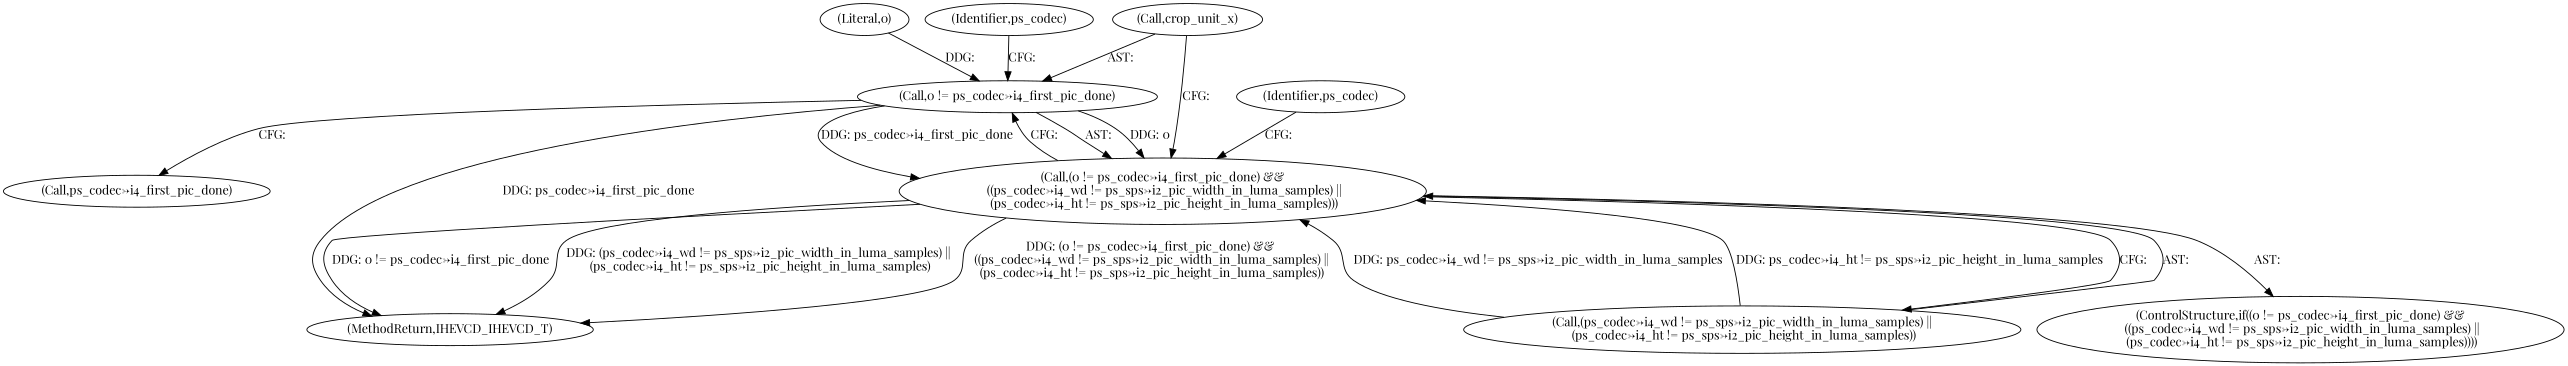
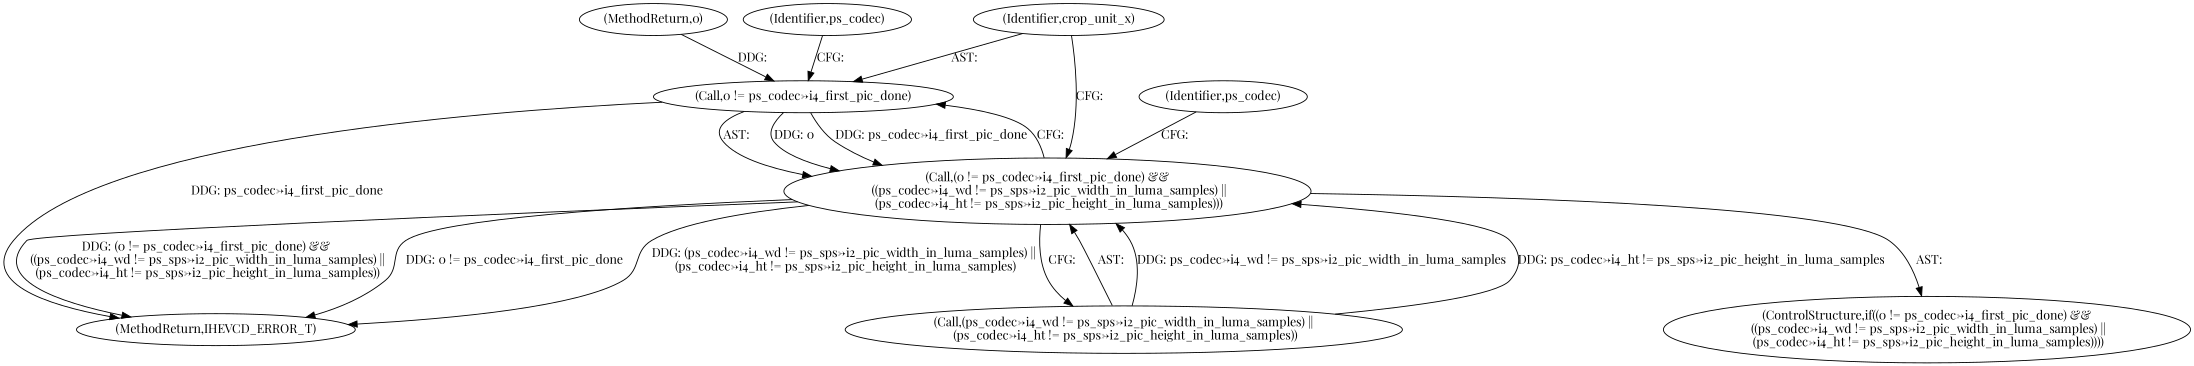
  digraph {
    fontname="Playfair Display"
    node [fontname="Playfair Display"]
    edge [fontname="Playfair Display"]
    n1 [label="(Call,0 != ps_codec->i4_first_pic_done)"]
    n2 [label="(Call,(0 != ps_codec->i4_first_pic_done) &&\n ((ps_codec->i4_wd != ps_sps->i2_pic_width_in_luma_samples) ||\n (ps_codec->i4_ht != ps_sps->i2_pic_height_in_luma_samples)))"]
-   n3 [label="(MethodReturn,IHEVCD_IHEVCD_T)"]
-   n4 [label="(Call,ps_codec->i4_first_pic_done)"]
+   n3 [label="(MethodReturn,IHEVCD_ERROR_T)"]
    n5 [label="(Call,(ps_codec->i4_wd != ps_sps->i2_pic_width_in_luma_samples) ||\n (ps_codec->i4_ht != ps_sps->i2_pic_height_in_luma_samples))"]
    n6 [label="(ControlStructure,if((0 != ps_codec->i4_first_pic_done) &&\n ((ps_codec->i4_wd != ps_sps->i2_pic_width_in_luma_samples) ||\n (ps_codec->i4_ht != ps_sps->i2_pic_height_in_luma_samples))))"]
-   n7 [label="(Literal,0)"]
+   n7 [label="(MethodReturn,0)"]
    n8 [label="(Identifier,ps_codec)"]
-   n9 [label="(Call,crop_unit_x)"]
+   n9 [label="(Identifier,crop_unit_x)"]
    n10 [label="(Identifier,ps_codec)"]
    n1 -> n2 [label="AST: "]
    n1 -> n2 [label="DDG: 0"]
    n1 -> n2 [label="DDG: ps_codec->i4_first_pic_done"]
    n1 -> n3 [label="DDG: ps_codec->i4_first_pic_done"]
-   n1 -> n4 [label="CFG: "]
    n2 -> n1 [label="CFG: "]
    n2 -> n3 [label="DDG: (0 != ps_codec->i4_first_pic_done) &&\n ((ps_codec->i4_wd != ps_sps->i2_pic_width_in_luma_samples) ||\n (ps_codec->i4_ht != ps_sps->i2_pic_height_in_luma_samples))"]
    n2 -> n3 [label="DDG: 0 != ps_codec->i4_first_pic_done"]
    n2 -> n3 [label="DDG: (ps_codec->i4_wd != ps_sps->i2_pic_width_in_luma_samples) ||\n (ps_codec->i4_ht != ps_sps->i2_pic_height_in_luma_samples)"]
    n2 -> n5 [label="CFG: "]
    n2 -> n6 [label="AST: "]
    n5 -> n2 [label="AST: "]
    n5 -> n2 [label="DDG: ps_codec->i4_wd != ps_sps->i2_pic_width_in_luma_samples"]
    n5 -> n2 [label="DDG: ps_codec->i4_ht != ps_sps->i2_pic_height_in_luma_samples"]
    n7 -> n1 [label="DDG: "]
    n8 -> n1 [label="CFG: "]
    n9 -> n1 [label="AST: "]
    n9 -> n2 [label="CFG: "]
    n10 -> n2 [label="CFG: "]
  }
